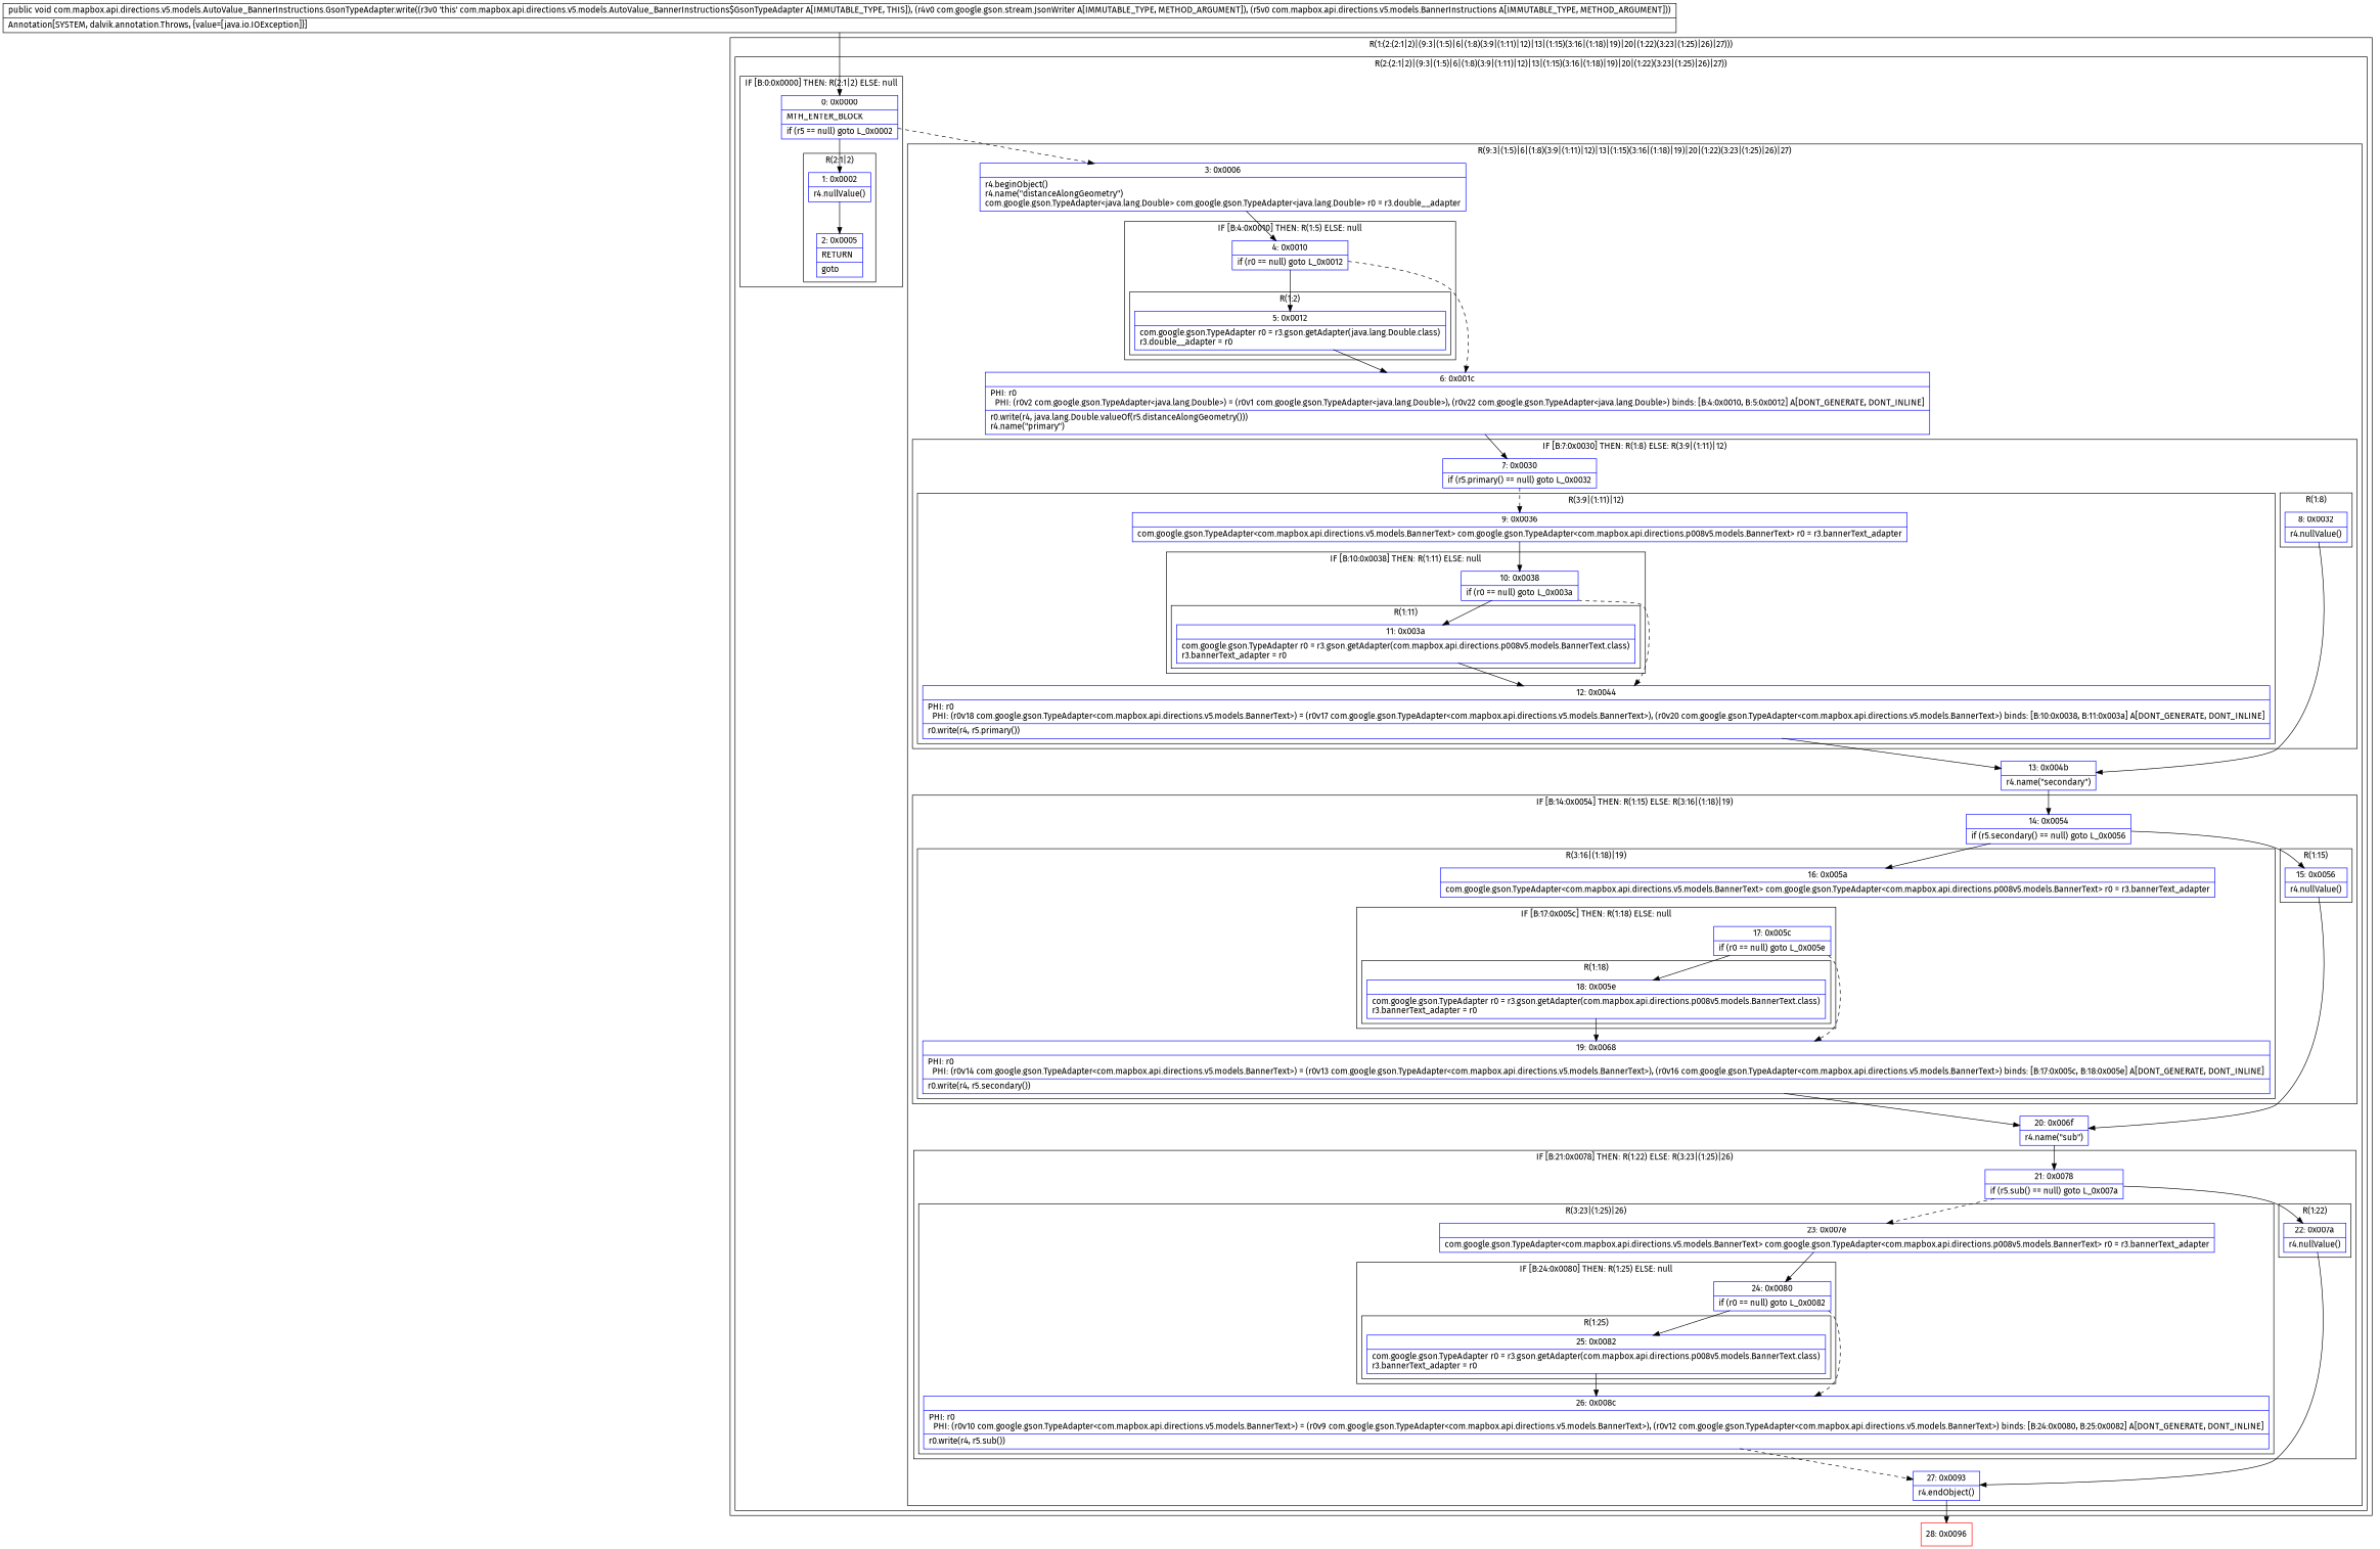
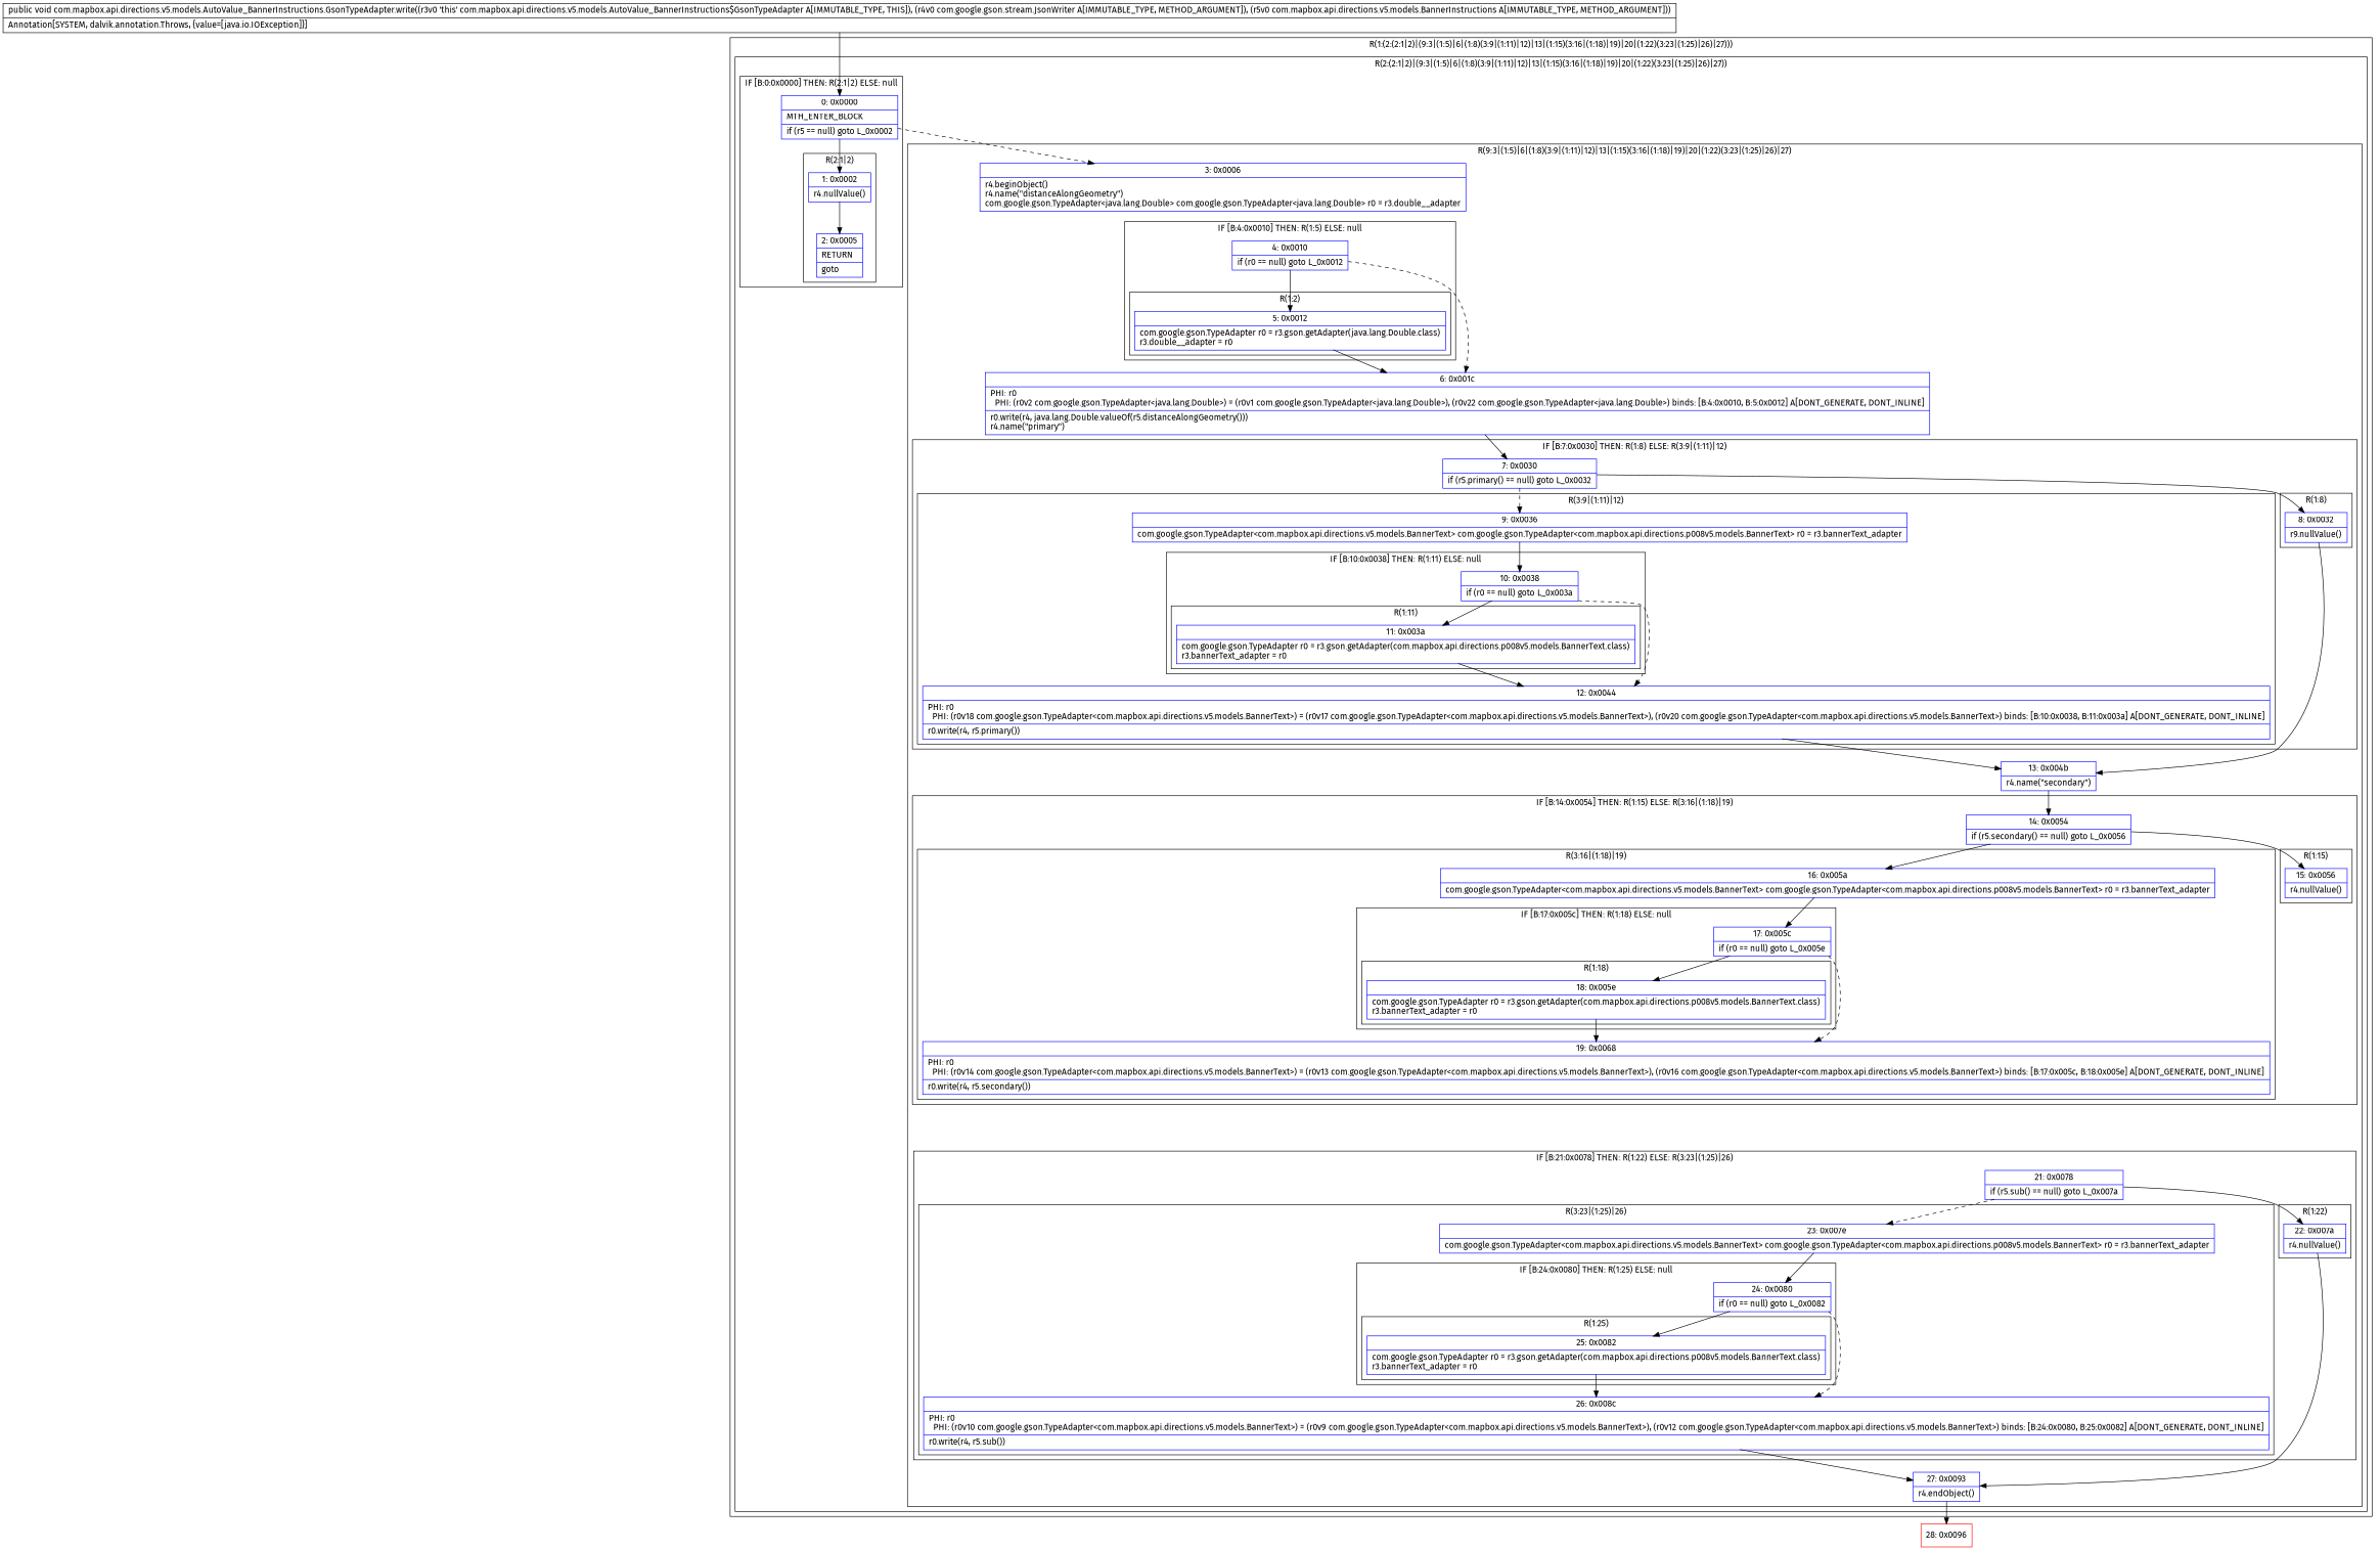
  digraph {
    fontname="Fira Sans"
    node [color=blue fontname="Fira Sans" shape=record]
    edge [fontname="Fira Sans"]
    n1 [label="{1\:\ 0x0002|r4.nullValue()\l}"]
    n2 [label="{2\:\ 0x0005|RETURN\l|goto\l}"]
    n3 [label="{0\:\ 0x0000|MTH_ENTER_BLOCK\l|if (r5 == null) goto L_0x0002\l}"]
    n4 [label="{5\:\ 0x0012|com.google.gson.TypeAdapter r0 = r3.gson.getAdapter(java.lang.Double.class)\lr3.double__adapter = r0\l}"]
    n5 [label="{4\:\ 0x0010|if (r0 == null) goto L_0x0012\l}"]
-   n6 [label="{8\:\ 0x0032|r4.nullValue()\l}"]
+   n6 [label="{8\:\ 0x0032|r9.nullValue()\l}"]
    n7 [label="{11\:\ 0x003a|com.google.gson.TypeAdapter r0 = r3.gson.getAdapter(com.mapbox.api.directions.p008v5.models.BannerText.class)\lr3.bannerText_adapter = r0\l}"]
    n8 [label="{10\:\ 0x0038|if (r0 == null) goto L_0x003a\l}"]
    n9 [label="{9\:\ 0x0036|com.google.gson.TypeAdapter\<com.mapbox.api.directions.v5.models.BannerText\> com.google.gson.TypeAdapter\<com.mapbox.api.directions.p008v5.models.BannerText\> r0 = r3.bannerText_adapter\l}"]
    n10 [label="{12\:\ 0x0044|PHI: r0 \l  PHI: (r0v18 com.google.gson.TypeAdapter\<com.mapbox.api.directions.v5.models.BannerText\>) = (r0v17 com.google.gson.TypeAdapter\<com.mapbox.api.directions.v5.models.BannerText\>), (r0v20 com.google.gson.TypeAdapter\<com.mapbox.api.directions.v5.models.BannerText\>) binds: [B:10:0x0038, B:11:0x003a] A[DONT_GENERATE, DONT_INLINE]\l|r0.write(r4, r5.primary())\l}"]
    n11 [label="{7\:\ 0x0030|if (r5.primary() == null) goto L_0x0032\l}"]
    n12 [label="{15\:\ 0x0056|r4.nullValue()\l}"]
    n13 [label="{18\:\ 0x005e|com.google.gson.TypeAdapter r0 = r3.gson.getAdapter(com.mapbox.api.directions.p008v5.models.BannerText.class)\lr3.bannerText_adapter = r0\l}"]
    n14 [label="{17\:\ 0x005c|if (r0 == null) goto L_0x005e\l}"]
    n15 [label="{16\:\ 0x005a|com.google.gson.TypeAdapter\<com.mapbox.api.directions.v5.models.BannerText\> com.google.gson.TypeAdapter\<com.mapbox.api.directions.p008v5.models.BannerText\> r0 = r3.bannerText_adapter\l}"]
    n16 [label="{19\:\ 0x0068|PHI: r0 \l  PHI: (r0v14 com.google.gson.TypeAdapter\<com.mapbox.api.directions.v5.models.BannerText\>) = (r0v13 com.google.gson.TypeAdapter\<com.mapbox.api.directions.v5.models.BannerText\>), (r0v16 com.google.gson.TypeAdapter\<com.mapbox.api.directions.v5.models.BannerText\>) binds: [B:17:0x005c, B:18:0x005e] A[DONT_GENERATE, DONT_INLINE]\l|r0.write(r4, r5.secondary())\l}"]
    n17 [label="{14\:\ 0x0054|if (r5.secondary() == null) goto L_0x0056\l}"]
    n18 [label="{22\:\ 0x007a|r4.nullValue()\l}"]
    n19 [label="{25\:\ 0x0082|com.google.gson.TypeAdapter r0 = r3.gson.getAdapter(com.mapbox.api.directions.p008v5.models.BannerText.class)\lr3.bannerText_adapter = r0\l}"]
    n20 [label="{24\:\ 0x0080|if (r0 == null) goto L_0x0082\l}"]
    n21 [label="{23\:\ 0x007e|com.google.gson.TypeAdapter\<com.mapbox.api.directions.v5.models.BannerText\> com.google.gson.TypeAdapter\<com.mapbox.api.directions.p008v5.models.BannerText\> r0 = r3.bannerText_adapter\l}"]
    n22 [label="{26\:\ 0x008c|PHI: r0 \l  PHI: (r0v10 com.google.gson.TypeAdapter\<com.mapbox.api.directions.v5.models.BannerText\>) = (r0v9 com.google.gson.TypeAdapter\<com.mapbox.api.directions.v5.models.BannerText\>), (r0v12 com.google.gson.TypeAdapter\<com.mapbox.api.directions.v5.models.BannerText\>) binds: [B:24:0x0080, B:25:0x0082] A[DONT_GENERATE, DONT_INLINE]\l|r0.write(r4, r5.sub())\l}"]
    n23 [label="{21\:\ 0x0078|if (r5.sub() == null) goto L_0x007a\l}"]
    n24 [label="{3\:\ 0x0006|r4.beginObject()\lr4.name(\"distanceAlongGeometry\")\lcom.google.gson.TypeAdapter\<java.lang.Double\> com.google.gson.TypeAdapter\<java.lang.Double\> r0 = r3.double__adapter\l}"]
    n25 [label="{6\:\ 0x001c|PHI: r0 \l  PHI: (r0v2 com.google.gson.TypeAdapter\<java.lang.Double\>) = (r0v1 com.google.gson.TypeAdapter\<java.lang.Double\>), (r0v22 com.google.gson.TypeAdapter\<java.lang.Double\>) binds: [B:4:0x0010, B:5:0x0012] A[DONT_GENERATE, DONT_INLINE]\l|r0.write(r4, java.lang.Double.valueOf(r5.distanceAlongGeometry()))\lr4.name(\"primary\")\l}"]
    n26 [label="{13\:\ 0x004b|r4.name(\"secondary\")\l}"]
-   n27 [label="{20\:\ 0x006f|r4.name(\"sub\")\l}"]
    n28 [label="{27\:\ 0x0093|r4.endObject()\l}"]
    n29 [color=red label="{28\:\ 0x0096}"]
    n30 [label="{public void com.mapbox.api.directions.v5.models.AutoValue_BannerInstructions.GsonTypeAdapter.write((r3v0 'this' com.mapbox.api.directions.v5.models.AutoValue_BannerInstructions$GsonTypeAdapter A[IMMUTABLE_TYPE, THIS]), (r4v0 com.google.gson.stream.JsonWriter A[IMMUTABLE_TYPE, METHOD_ARGUMENT]), (r5v0 com.mapbox.api.directions.v5.models.BannerInstructions A[IMMUTABLE_TYPE, METHOD_ARGUMENT]))  | Annotation[SYSTEM, dalvik.annotation.Throws, \{value=[java.io.IOException]\}]\l}" color=""]
    subgraph cluster_1 {
      label="R(1:(2:(2:1|2)|(9:3|(1:5)|6|(1:8)(3:9|(1:11)|12)|13|(1:15)(3:16|(1:18)|19)|20|(1:22)(3:23|(1:25)|26)|27)))"
      subgraph cluster_2 {
        label="R(2:(2:1|2)|(9:3|(1:5)|6|(1:8)(3:9|(1:11)|12)|13|(1:15)(3:16|(1:18)|19)|20|(1:22)(3:23|(1:25)|26)|27))"
        subgraph cluster_3 {
          label="IF [B:0:0x0000] THEN: R(2:1|2) ELSE: null"
          n3
          subgraph cluster_4 {
            label="R(2:1|2)"
            n1
            n2
          }
        }
        subgraph cluster_5 {
          label="R(9:3|(1:5)|6|(1:8)(3:9|(1:11)|12)|13|(1:15)(3:16|(1:18)|19)|20|(1:22)(3:23|(1:25)|26)|27)"
          n24
          n25
          n26
-         n27
          n28
          subgraph cluster_6 {
            label="IF [B:4:0x0010] THEN: R(1:5) ELSE: null"
            n5
            subgraph cluster_7 {
              label="R(1:2)"
              n4
            }
          }
          subgraph cluster_8 {
            label="IF [B:7:0x0030] THEN: R(1:8) ELSE: R(3:9|(1:11)|12)"
            n11
            subgraph cluster_9 {
              label="R(1:8)"
              n6
            }
            subgraph cluster_10 {
              label="R(3:9|(1:11)|12)"
              n9
              n10
              subgraph cluster_11 {
                label="IF [B:10:0x0038] THEN: R(1:11) ELSE: null"
                n8
                subgraph cluster_12 {
                  label="R(1:11)"
                  n7
                }
              }
            }
          }
          subgraph cluster_13 {
            label="IF [B:14:0x0054] THEN: R(1:15) ELSE: R(3:16|(1:18)|19)"
            n17
            subgraph cluster_14 {
              label="R(1:15)"
              n12
            }
            subgraph cluster_15 {
              label="R(3:16|(1:18)|19)"
              n15
              n16
              subgraph cluster_16 {
                label="IF [B:17:0x005c] THEN: R(1:18) ELSE: null"
                n14
                subgraph cluster_17 {
                  label="R(1:18)"
                  n13
                }
              }
            }
          }
          subgraph cluster_18 {
            label="IF [B:21:0x0078] THEN: R(1:22) ELSE: R(3:23|(1:25)|26)"
            n23
            subgraph cluster_19 {
              label="R(1:22)"
              n18
            }
            subgraph cluster_20 {
              label="R(3:23|(1:25)|26)"
              n21
              n22
              subgraph cluster_21 {
                label="IF [B:24:0x0080] THEN: R(1:25) ELSE: null"
                n20
                subgraph cluster_22 {
                  label="R(1:25)"
                  n19
                }
              }
            }
          }
        }
      }
    }
    n1 -> n2
    n3 -> n1
    n3 -> n24 [style=dashed]
    n4 -> n25
    n5 -> n4
    n5 -> n25 [style=dashed]
    n6 -> n26
    n7 -> n10
    n8 -> n7
    n8 -> n10 [style=dashed]
    n9 -> n8
    n10 -> n26
+   n11 -> n6
    n11 -> n9 [style=dashed]
-   n12 -> n27
    n13 -> n16
    n14 -> n13
    n14 -> n16 [style=dashed]
-   n16 -> n27
+   n15 -> n14
    n17 -> n12
    n17 -> n15 [style=solid]
    n18 -> n28
    n19 -> n22
    n20 -> n19
    n20 -> n22 [style=dashed]
    n21 -> n20
-   n22 -> n28 [style=dashed]
+   n22 -> n28
    n23 -> n18
    n23 -> n21 [style=dashed]
-   n24 -> n5
    n25 -> n11
    n26 -> n17
-   n27 -> n23
    n28 -> n29
    n30 -> n3
  }
